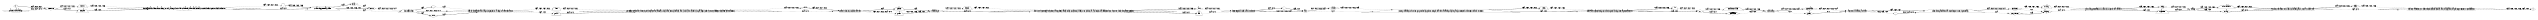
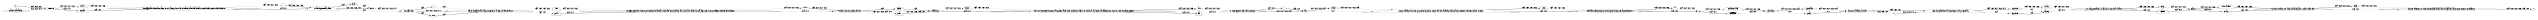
  digraph {
    rankdir=LR
    node [shape=diamond]
    edge [arrowhead=box style=bold]
    n1 [label="WHEN we"]
    n2 [label="look to" shape=trapezium]
    n3 [label=compare shape=trapezium]
    0
    n5 [label="Causes of Variability."]
    n6 [label="the individuals of the same variety or sub- variety of our older cultivated plants and animals, one of the first points which strikes us"]
    n7 [label="," shape=trapezium]
    n8 [label="is, that they generally differ" shape=trapezium]
    n9 [label=much]
    n10 [label=more]
    n11 [label="from each other" shape=trapezium]
    n12 [label=","]
    n13 [label="than do the individuals of any one species or variety in a state of nature."]
    n14 [label=more]
    n15 [label=When shape=trapezium]
    n16 [label="And if" shape=trapezium]
    n17 [label="we reflect on the vast diversity of the plants and animals which have been cultivated, and which have varied during all ages under the most different climates and treatment,"]
    n18 [label="I think"]
    n19 [label="we are driven to conclude that this"]
    n20 [label=greater shape=trapezium]
    n21 [label=great shape=trapezium]
    n22 [label="variability is"]
    n23 [label=simply shape=trapezium]
    n24 [label="due to our domestic productions having been raised under conditions of life not so uniform as, and somewhat different from, those to which the parent- species"]
    n25 [label=have]
    n26 [label=had shape=trapezium]
    n27 [label="been exposed under nature. There is"]
    n28 [label=","]
    n29 [label=also]
    n30 [label=", I think"]
    n31 [label=", some probability in the view propounded by Andrew Knight, that this variability may be partly connected with excess of food. It seems" shape=trapezium]
    n32 [label=pretty shape=trapezium]
    n33 [label="clear that organic beings must be exposed during several generations to"]
    n34 [label=the shape=trapezium]
    n35 [label=new]
    n36 [label="conditions of life" shape=trapezium]
    n37 [label=conditions]
    n38 [label="to cause any"]
    n39 [label=appreciable]
    n40 [label=great]
    n41 [label="amount of variation; and that"]
-   n42 [label="when the organisation has once begun to new, it generally" shape=trapezium]
+   n42 [label="when the organisation has once begun to vary, it generally" shape=trapezium]
    n43 [label=","]
    n44 [label=continues]
    n45 [label="con- tinues"]
    n46 [label="to vary" shape=trapezium]
    n47 [label=varying]
    n48 [label="for many generations. No case is on record of a variable"]
    n49 [label=being]
    n50 [label=organism shape=trapezium]
    n51 [label=ceasing]
    n52 [label="to be variable" shape=trapezium]
    n53 [label="to vary"]
    n54 [label="under cultivation. Our oldest cultivated plants, such as wheat, still"]
    n55 [label=often]
    n56 [label="yield new varieties: our oldest domesticated animals are still capable of rapid improvement or modification."]
    1
    n1 -> n2 [arrowhead=tee label="1859, 1860, 1861, 1866" style=dashed]
    n1 -> n3 [arrowhead=tee label="1869, 1072"]
    n2 -> n6 [label="1859, 1860, 1861, 1866" style=dashed]
    n3 -> n6 [label="1869, 1872"]
    0 -> n1 [label="1859, 1860, 1861"]
    n5 -> n1 [arrowhead=tee label="1866, 1869, 1872" style=dashed]
    n6 -> n7 [arrowhead=tee label="1859, 1860, 1861, 1866" style=dashed]
    n6 -> n8 [arrowhead=tee label="1869, 1872"]
    n7 -> n8 [label="1859, 1860, 1861, 1866"]
    n8 -> n9 [arrowhead=tee label=1859]
    n8 -> n10 [arrowhead=tee label="1860, 1861, 1866, 1872"]
    n8 -> n11 [label=1869 style=dashed]
    n9 -> n10 [label=1859 style=dashed]
    n10 -> n11 [arrowhead=tee label="1859, 1860, 1861, 1866, 1872" style=dashed]
    n11 -> n12 [arrowhead=tee label=1859]
    n11 -> n13 [label="1860, 1861, 1866, 1872"]
    n11 -> n14 [label=1869]
    n12 -> n13 [label=1859 style=dashed]
    n13 -> n15 [arrowhead=tee label="1859, 1860, 1861, 1866" style=dashed]
    n13 -> n16 [label="1869, 1872" style=dashed]
    n14 -> n13 [label=1869]
    n15 -> n17 [label="1859, 1860, 1861, 1866" style=dashed]
    n16 -> n17 [arrowhead=tee label="1869, 1872"]
    n17 -> n18 [label="1859, 1860, 1861, 1866" style=dashed]
    n17 -> n19 [label="1869, 1872" style=dashed]
    n18 -> n19 [label="1859, 1860, 1861, 1866"]
    n19 -> n20 [label=1859]
    n19 -> n21 [label="1860, 1861, 1866, 1869, 1872" style=dashed]
    n20 -> n22 [label=1859]
    n21 -> n22 [arrowhead=tee label="1860, 1861, 1866, 1869, 1872"]
    n22 -> n23 [label="1859, 1860, 1861, 1866" style=dashed]
    n22 -> n24 [arrowhead=tee label="1869, 1872"]
    n23 -> n24 [label="1859, 1860, 1861, 1866" style=dashed]
    n24 -> n25 [label="1859, 1860, 1861, 1866"]
    n24 -> n26 [label="1869, 1872"]
    n25 -> n27 [label="1859, 1860, 1861, 1866" style=dashed]
    n26 -> n27 [arrowhead=tee label="1869, 1872" style=dashed]
    n27 -> n28 [label="1859, 1872"]
    n27 -> n29 [arrowhead=tee label="1860, 1861, 1866, 1869"]
    n28 -> n29 [label="1859, 1872"]
    n29 -> n30 [label="1860, 1861, 1866, 1869"]
    n29 -> n31 [arrowhead=tee label=1872 style=dashed]
    n30 -> n31 [label="1859, 1860, 1861, 1866, 1869" style=dashed]
    n31 -> n32 [label="1859, 1860, 1861, 1866"]
    n31 -> n33 [arrowhead=tee label="1869, 1872"]
    n32 -> n33 [label="1859, 1860, 1861, 1866" style=dashed]
    n33 -> n34 [label="1859, 1860, 1861, 1866"]
    n33 -> n35 [label="1869, 1872"]
    n34 -> n35 [label="1859, 1860, 1861, 1866" style=dashed]
    n35 -> n36 [arrowhead=tee label="1859, 1860, 1861, 1866" style=dashed]
    n35 -> n37 [arrowhead=tee label="1869, 1872"]
    n36 -> n38 [label="1859, 1860, 1861, 1866"]
    n37 -> n38 [arrowhead=tee label="1869, 1872" style=dashed]
    n38 -> n39 [arrowhead=tee label="1859, 1860, 1861, 1866, 1869"]
    n38 -> n40 [label=1872 style=dashed]
    n39 -> n41 [label="1859, 1860, 1861, 1866, 1869" style=dashed]
    n40 -> n41 [label=1872]
    n41 -> n42 [label="1859, 1860, 1861"]
    n41 -> n43 [arrowhead=tee label="1866, 1869, 1872" style=dashed]
    n42 -> n44 [arrowhead=tee label="1859, 1860, 1861, 1866, 1872"]
    n42 -> n45 [label=1869 style=dashed]
    n43 -> n42 [label="1866, 1869, 1872"]
    n44 -> n46 [label="1859, 1860, 1861, 1866" style=dashed]
    n44 -> n47 [label=1872 style=dashed]
    n45 -> n47 [label=1869]
    n46 -> n48 [arrowhead=tee label="1859, 1860, 1861, 1866" style=dashed]
    n47 -> n48 [label="1869, 1872" style=dashed]
    n48 -> n49 [arrowhead=tee label="1859, 1860, 1861, 1866"]
    n48 -> n50 [arrowhead=tee label="1869, 1872"]
    n49 -> n51 [label="1859, 1860, 1861, 1866" style=dashed]
    n50 -> n51 [arrowhead=tee label="1869, 1872"]
    n51 -> n52 [arrowhead=tee label="1859, 1860, 1861, 1866"]
    n51 -> n53 [arrowhead=tee label="1869, 1872"]
    n52 -> n54 [label="1859, 1860, 1861, 1866"]
    n53 -> n54 [arrowhead=tee label="1869, 1872"]
    n54 -> n55 [arrowhead=tee label="1859, 1860, 1861, 1866"]
    n54 -> n56 [label="1869, 1872" style=dashed]
    n55 -> n56 [label="1859, 1860, 1861, 1866" style=dashed]
    n56 -> 1 [label="1859, 1860, 1861, 1866, 1869, 1872"]
  }
